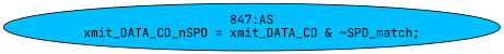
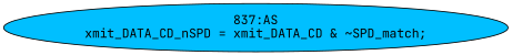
  strict digraph {
    fontname="JetBrains Mono"
-   n1 [ast="<pyverilog.vparser.ast.Assign object at 0x7f702a685590>" def_var="['xmit_DATA_CD_nSPD']" fillcolor=deepskyblue label="847:AS\nxmit_DATA_CD_nSPD = xmit_DATA_CD & ~SPD_match;" statements="[]" style=filled typ=Assign use_var="['xmit_DATA_CD', 'SPD_match']" fontname="JetBrains Mono"]
+   n1 [ast="<pyverilog.vparser.ast.Assign object at 0x7f702a685590>" def_var="['xmit_DATA_CD_nSPD']" fillcolor=deepskyblue label="837:AS\nxmit_DATA_CD_nSPD = xmit_DATA_CD & ~SPD_match;" statements="[]" style=filled typ=Assign use_var="['xmit_DATA_CD', 'SPD_match']" fontname="JetBrains Mono"]
  }
